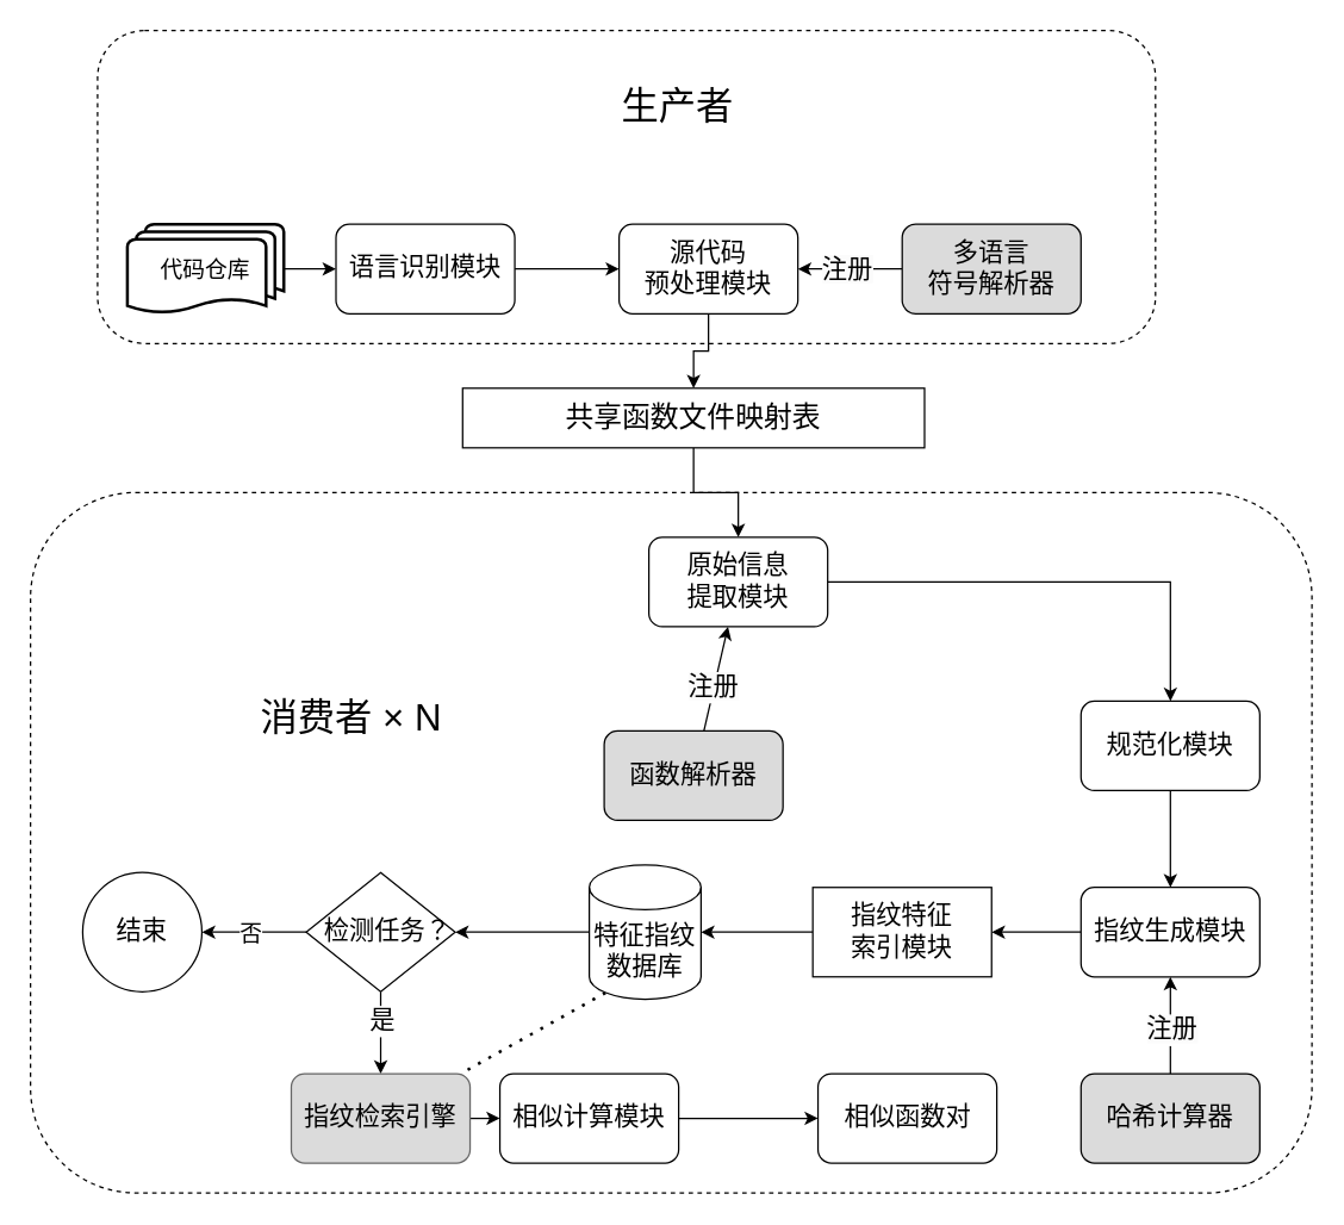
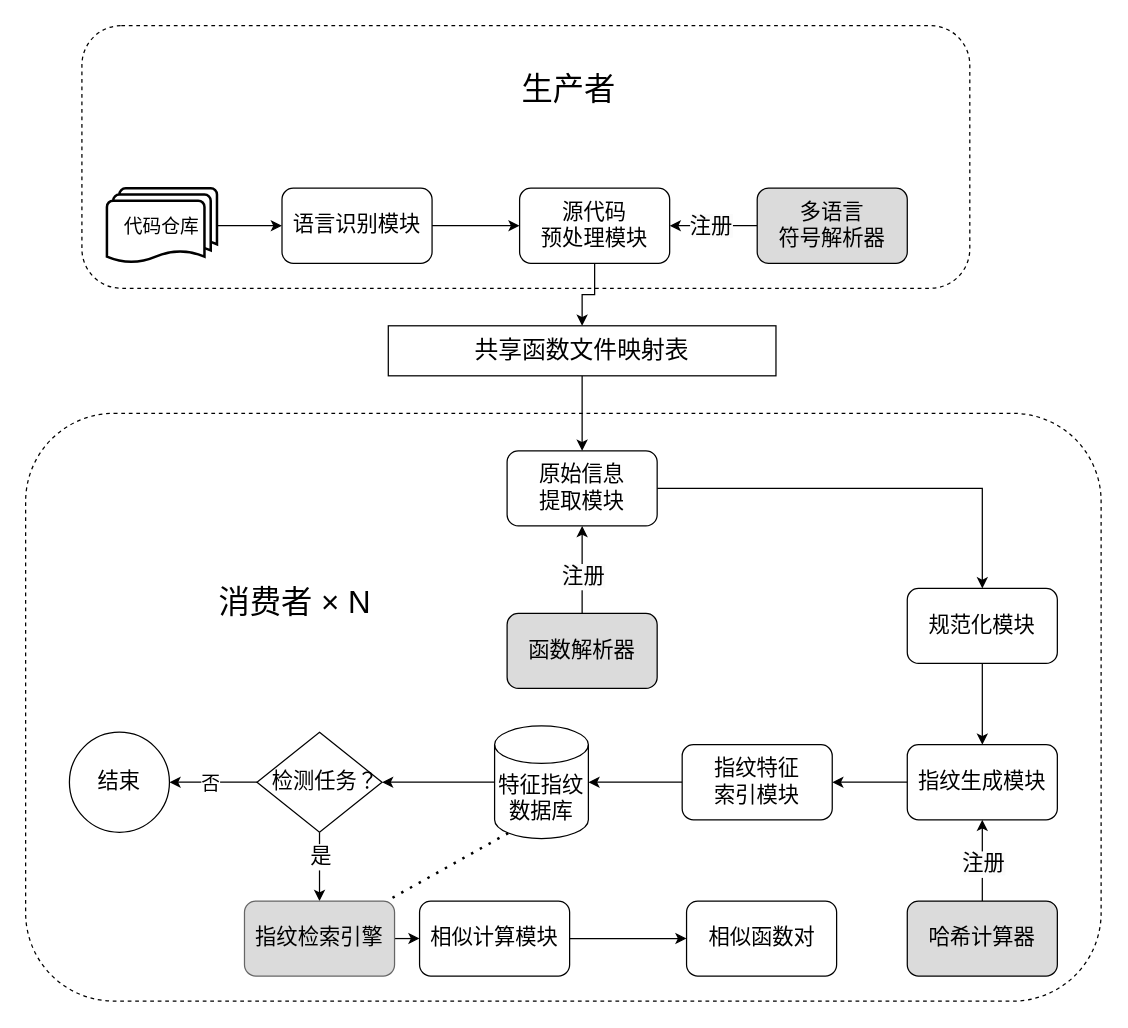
  <mxCell id="0" />
  <mxCell id="1" parent="0" />
  <mxCell id="2" value="" style="rounded=1;whiteSpace=wrap;html=1;dashed=1;" parent="1" vertex="1"><mxGeometry x="20" y="330" width="860" height="470" as="geometry" /></mxCell>
  <mxCell id="3" value="" style="rounded=1;whiteSpace=wrap;html=1;dashed=1;" parent="1" vertex="1"><mxGeometry x="65" y="20" width="710" height="210" as="geometry" /></mxCell>
  <mxCell id="4" value="" style="edgeStyle=orthogonalEdgeStyle;rounded=0;orthogonalLoop=1;jettySize=auto;html=1;" parent="1" source="5" target="7" edge="1"><mxGeometry relative="1" as="geometry" /></mxCell>
  <mxCell id="5" value="语言识别模块" style="rounded=1;whiteSpace=wrap;html=1;fontSize=17;" parent="1" vertex="1"><mxGeometry x="225" y="150" width="120" height="60" as="geometry" /></mxCell>
  <mxCell id="6" style="edgeStyle=orthogonalEdgeStyle;rounded=0;orthogonalLoop=1;jettySize=auto;html=1;" parent="1" source="7" target="44" edge="1"><mxGeometry relative="1" as="geometry" /></mxCell>
  <mxCell id="7" value="源代码&lt;br&gt;预处理模块" style="rounded=1;whiteSpace=wrap;html=1;fontSize=17;" parent="1" vertex="1"><mxGeometry x="415" y="150" width="120" height="60" as="geometry" /></mxCell>
  <mxCell id="8" style="edgeStyle=orthogonalEdgeStyle;rounded=0;orthogonalLoop=1;jettySize=auto;html=1;" parent="1" source="9" target="11" edge="1"><mxGeometry relative="1" as="geometry" /></mxCell>
- <mxCell id="9" value="原始信息&lt;br&gt;提取模块" style="rounded=1;whiteSpace=wrap;html=1;fontSize=17;" parent="1" vertex="1"><mxGeometry x="435" y="360" width="120" height="60" as="geometry" /></mxCell>
+ <mxCell id="9" value="原始信息&lt;br&gt;提取模块" style="rounded=1;whiteSpace=wrap;html=1;fontSize=17;" parent="1" vertex="1"><mxGeometry x="405" y="360" width="120" height="60" as="geometry" /></mxCell>
  <mxCell id="10" value="" style="edgeStyle=orthogonalEdgeStyle;rounded=0;orthogonalLoop=1;jettySize=auto;html=1;" parent="1" source="11" target="13" edge="1"><mxGeometry relative="1" as="geometry" /></mxCell>
  <mxCell id="11" value="规范化模块" style="rounded=1;whiteSpace=wrap;html=1;fontSize=17;" parent="1" vertex="1"><mxGeometry x="725" y="470" width="120" height="60" as="geometry" /></mxCell>
  <mxCell id="12" style="edgeStyle=orthogonalEdgeStyle;rounded=0;orthogonalLoop=1;jettySize=auto;html=1;" parent="1" source="13" target="15" edge="1"><mxGeometry relative="1" as="geometry" /></mxCell>
  <mxCell id="13" value="指纹生成模块" style="rounded=1;whiteSpace=wrap;html=1;fontSize=17;" parent="1" vertex="1"><mxGeometry x="725" y="595" width="120" height="60" as="geometry" /></mxCell>
  <mxCell id="14" value="" style="edgeStyle=orthogonalEdgeStyle;rounded=0;orthogonalLoop=1;jettySize=auto;html=1;" parent="1" source="15" target="17" edge="1"><mxGeometry relative="1" as="geometry" /></mxCell>
- <mxCell id="15" value="&lt;font style=&quot;font-size: 17px;&quot;&gt;指纹特征&lt;br&gt;索引模块&lt;/font&gt;" style="whiteSpace=wrap;html=1;fontSize=17;rounded=0;" parent="1" vertex="1"><mxGeometry x="545" y="595" width="120" height="60" as="geometry" /></mxCell>
+ <mxCell id="15" value="&lt;font style=&quot;font-size: 17px;&quot;&gt;指纹特征&lt;br&gt;索引模块&lt;/font&gt;" style="rounded=1;whiteSpace=wrap;html=1;fontSize=17;" parent="1" vertex="1"><mxGeometry x="545" y="595" width="120" height="60" as="geometry" /></mxCell>
  <mxCell id="16" value="" style="edgeStyle=orthogonalEdgeStyle;rounded=0;orthogonalLoop=1;jettySize=auto;html=1;" parent="1" source="17" target="22" edge="1"><mxGeometry relative="1" as="geometry" /></mxCell>
  <mxCell id="17" value="特征指纹数据库" style="shape=cylinder3;whiteSpace=wrap;html=1;boundedLbl=1;backgroundOutline=1;size=15;fontSize=17;" parent="1" vertex="1"><mxGeometry x="395" y="580" width="75" height="90" as="geometry" /></mxCell>
  <mxCell id="18" value="" style="edgeStyle=orthogonalEdgeStyle;rounded=0;orthogonalLoop=1;jettySize=auto;html=1;" parent="1" source="22" target="23" edge="1"><mxGeometry relative="1" as="geometry" /></mxCell>
  <mxCell id="19" value="否" style="edgeLabel;html=1;align=center;verticalAlign=middle;resizable=0;points=[];fontSize=15;" parent="18" vertex="1" connectable="0"><mxGeometry x="0.086" relative="1" as="geometry"><mxPoint as="offset" /></mxGeometry></mxCell>
  <mxCell id="20" value="" style="edgeStyle=orthogonalEdgeStyle;rounded=0;orthogonalLoop=1;jettySize=auto;html=1;" parent="1" source="22" target="25" edge="1"><mxGeometry relative="1" as="geometry" /></mxCell>
  <mxCell id="21" value="是" style="edgeLabel;html=1;align=center;verticalAlign=middle;resizable=0;points=[];fontSize=17;" parent="20" vertex="1" connectable="0"><mxGeometry x="-0.3" relative="1" as="geometry"><mxPoint as="offset" /></mxGeometry></mxCell>
  <mxCell id="22" value="&amp;nbsp; 检测任务？" style="rhombus;whiteSpace=wrap;html=1;fontSize=17;" parent="1" vertex="1"><mxGeometry x="205" y="585" width="100" height="80" as="geometry" /></mxCell>
  <mxCell id="23" value="结束" style="ellipse;whiteSpace=wrap;html=1;aspect=fixed;fontSize=17;" parent="1" vertex="1"><mxGeometry x="55" y="585" width="80" height="80" as="geometry" /></mxCell>
  <mxCell id="24" value="" style="edgeStyle=none;rounded=0;orthogonalLoop=1;jettySize=auto;html=1;" parent="1" source="25" target="27" edge="1"><mxGeometry relative="1" as="geometry" /></mxCell>
  <mxCell id="25" value="指纹检索引擎" style="rounded=1;whiteSpace=wrap;html=1;fillColor=#DBDBDB;strokeColor=#666666;gradientColor=none;fontSize=17;" parent="1" vertex="1"><mxGeometry x="195" y="720" width="120" height="60" as="geometry" /></mxCell>
  <mxCell id="26" value="" style="edgeStyle=none;rounded=0;orthogonalLoop=1;jettySize=auto;html=1;" parent="1" source="27" target="38" edge="1"><mxGeometry relative="1" as="geometry" /></mxCell>
  <mxCell id="27" value="相似计算模块" style="rounded=1;whiteSpace=wrap;html=1;fontSize=17;" parent="1" vertex="1"><mxGeometry x="335" y="720" width="120" height="60" as="geometry" /></mxCell>
  <mxCell id="28" value="" style="endArrow=none;dashed=1;html=1;dashPattern=1 3;strokeWidth=2;rounded=0;exitX=0.145;exitY=1;exitDx=0;exitDy=-4.35;exitPerimeter=0;" parent="1" source="17" target="25" edge="1"><mxGeometry width="50" height="50" relative="1" as="geometry"><mxPoint x="485" y="645" as="sourcePoint" /><mxPoint x="535" y="595" as="targetPoint" /></mxGeometry></mxCell>
  <mxCell id="29" value="" style="edgeStyle=none;rounded=0;orthogonalLoop=1;jettySize=auto;html=1;" parent="1" source="31" target="7" edge="1"><mxGeometry relative="1" as="geometry" /></mxCell>
  <mxCell id="30" value="&lt;span style=&quot;font-size: 17px; background-color: rgb(251, 251, 251);&quot;&gt;注册&lt;/span&gt;" style="edgeLabel;html=1;align=center;verticalAlign=middle;resizable=0;points=[];fontSize=17;" parent="29" vertex="1" connectable="0"><mxGeometry x="-0.3" y="-1" relative="1" as="geometry"><mxPoint x="-13" y="1" as="offset" /></mxGeometry></mxCell>
  <mxCell id="31" value="&lt;font style=&quot;font-size: 17px;&quot;&gt;多语言&lt;br&gt;符号解析器&lt;br&gt;&lt;/font&gt;" style="rounded=1;whiteSpace=wrap;html=1;fillColor=#DBDBDB;" parent="1" vertex="1"><mxGeometry x="605" y="150" width="120" height="60" as="geometry" /></mxCell>
  <mxCell id="32" value="" style="edgeStyle=none;rounded=0;orthogonalLoop=1;jettySize=auto;html=1;" parent="1" source="34" target="9" edge="1"><mxGeometry relative="1" as="geometry" /></mxCell>
  <mxCell id="33" value="&lt;span style=&quot;background-color: rgb(251, 251, 251); font-size: 17px;&quot;&gt;&lt;font style=&quot;font-size: 17px;&quot;&gt;注册&lt;/font&gt;&lt;/span&gt;" style="edgeLabel;html=1;align=center;verticalAlign=middle;resizable=0;points=[];fontSize=17;" parent="32" vertex="1" connectable="0"><mxGeometry x="-0.35" y="-1" relative="1" as="geometry"><mxPoint x="-1" y="-7" as="offset" /></mxGeometry></mxCell>
  <mxCell id="34" value="函数解析器" style="rounded=1;whiteSpace=wrap;html=1;fillColor=#DBDBDB;fontSize=17;" parent="1" vertex="1"><mxGeometry x="405" y="490" width="120" height="60" as="geometry" /></mxCell>
  <mxCell id="35" value="" style="edgeStyle=none;rounded=0;orthogonalLoop=1;jettySize=auto;html=1;" parent="1" source="37" target="13" edge="1"><mxGeometry relative="1" as="geometry" /></mxCell>
  <mxCell id="36" value="&lt;span style=&quot;background-color: rgb(251, 251, 251); font-size: 17px;&quot;&gt;&lt;font style=&quot;font-size: 17px;&quot;&gt;注册&lt;/font&gt;&lt;/span&gt;" style="edgeLabel;html=1;align=center;verticalAlign=middle;resizable=0;points=[];fontSize=17;" parent="35" vertex="1" connectable="0"><mxGeometry x="0.2" y="-1" relative="1" as="geometry"><mxPoint x="-1" y="9" as="offset" /></mxGeometry></mxCell>
  <mxCell id="37" value="哈希计算器" style="rounded=1;whiteSpace=wrap;html=1;fillColor=#DBDBDB;fontSize=17;" parent="1" vertex="1"><mxGeometry x="725" y="720" width="120" height="60" as="geometry" /></mxCell>
  <mxCell id="38" value="相似函数对" style="rounded=1;whiteSpace=wrap;html=1;fontSize=17;" parent="1" vertex="1"><mxGeometry x="548.5" y="720" width="120" height="60" as="geometry" /></mxCell>
  <mxCell id="39" style="edgeStyle=orthogonalEdgeStyle;rounded=0;orthogonalLoop=1;jettySize=auto;html=1;entryX=0;entryY=0.5;entryDx=0;entryDy=0;" parent="1" source="40" target="5" edge="1"><mxGeometry relative="1" as="geometry" /></mxCell>
- <mxCell id="40" value="代码仓库" style="strokeWidth=2;html=1;shape=mxgraph.flowchart.multi-document;whiteSpace=wrap;fontSize=15;" parent="1" vertex="1"><mxGeometry x="85" y="150" width="105" height="60" as="geometry" /></mxCell>
+ <mxCell id="40" value="代码仓库" style="strokeWidth=2;html=1;shape=mxgraph.flowchart.multi-document;whiteSpace=wrap;fontSize=15;" parent="1" vertex="1"><mxGeometry x="85" y="150" width="88" height="60" as="geometry" /></mxCell>
  <mxCell id="41" value="&lt;font style=&quot;font-size: 25px;&quot;&gt;消费者 × N&lt;/font&gt;" style="text;html=1;align=center;verticalAlign=middle;resizable=0;points=[];autosize=1;strokeColor=none;fillColor=none;" parent="1" vertex="1"><mxGeometry x="160" y="460" width="150" height="40" as="geometry" /></mxCell>
  <mxCell id="42" value="&lt;font style=&quot;font-size: 25px;&quot;&gt;生产者&lt;/font&gt;" style="text;html=1;align=center;verticalAlign=middle;resizable=0;points=[];autosize=1;strokeColor=none;fillColor=none;" parent="1" vertex="1"><mxGeometry x="404" y="50" width="100" height="40" as="geometry" /></mxCell>
  <mxCell id="43" style="edgeStyle=orthogonalEdgeStyle;rounded=0;orthogonalLoop=1;jettySize=auto;html=1;" parent="1" source="44" target="9" edge="1"><mxGeometry relative="1" as="geometry" /></mxCell>
  <mxCell id="44" value="&lt;font style=&quot;font-size: 19px;&quot;&gt;共享函数文件映射表&lt;/font&gt;" style="rounded=0;whiteSpace=wrap;html=1;fontSize=19;" parent="1" vertex="1"><mxGeometry x="310" y="260" width="310" height="40" as="geometry" /></mxCell>
